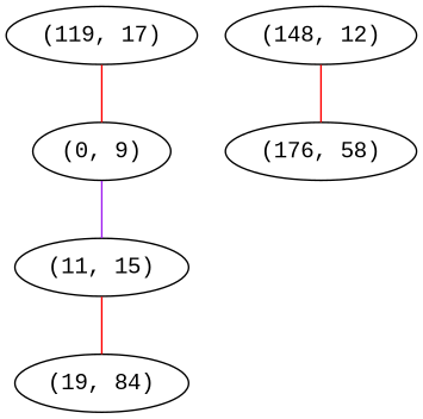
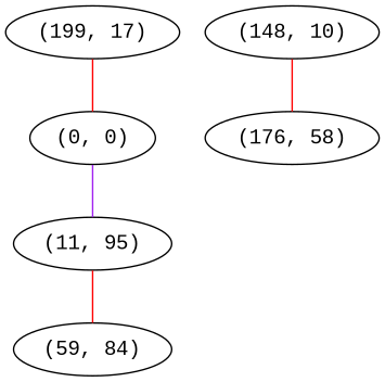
  graph {
    fontname="Liberation Mono"
    node [fontname="Liberation Mono"]
    edge [color=red fontname="Liberation Mono" weight=1]
-   "(0, 0)" [label="(0, 9)"]
-   "(11, 15)"
-   "(19, 84)"
-   "(119, 17)"
-   "(148, 10)" [label="(148, 12)"]
+   "(0, 0)"
+   "(11, 15)" [label="(11, 95)"]
+   "(19, 84)" [label="(59, 84)"]
+   "(119, 17)" [label="(199, 17)"]
+   "(148, 10)"
    "(176, 58)"
    "(0, 0)" -- "(11, 15)" [color=purple weight=4]
    "(11, 15)" -- "(19, 84)"
    "(119, 17)" -- "(0, 0)"
    "(148, 10)" -- "(176, 58)"
  }
